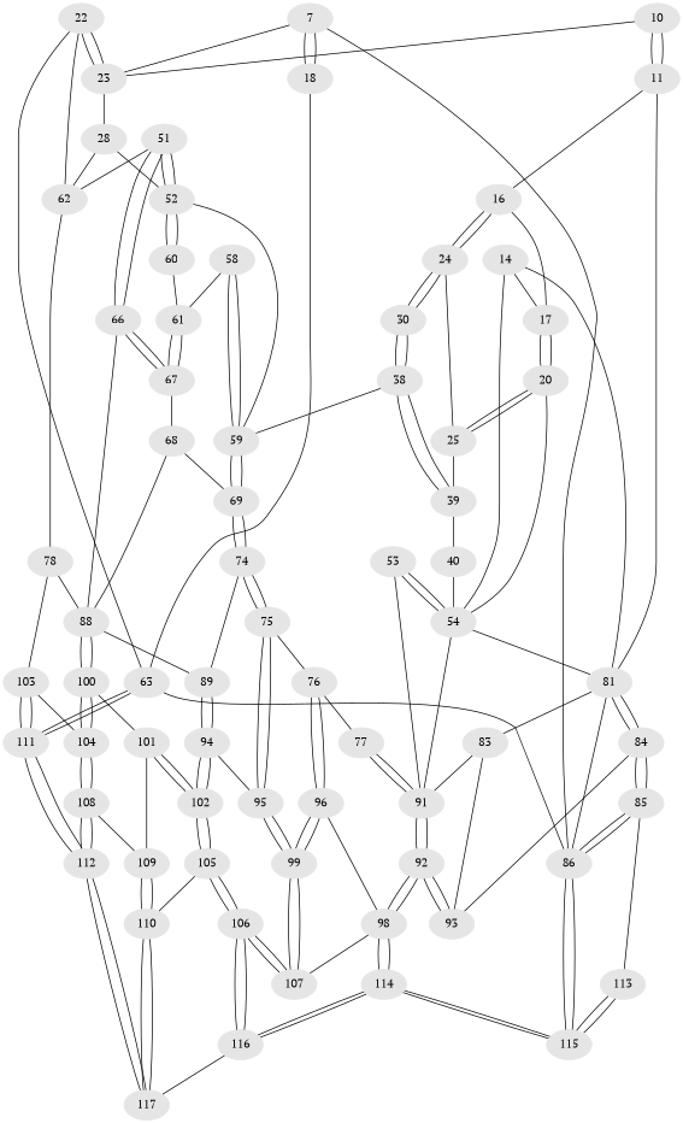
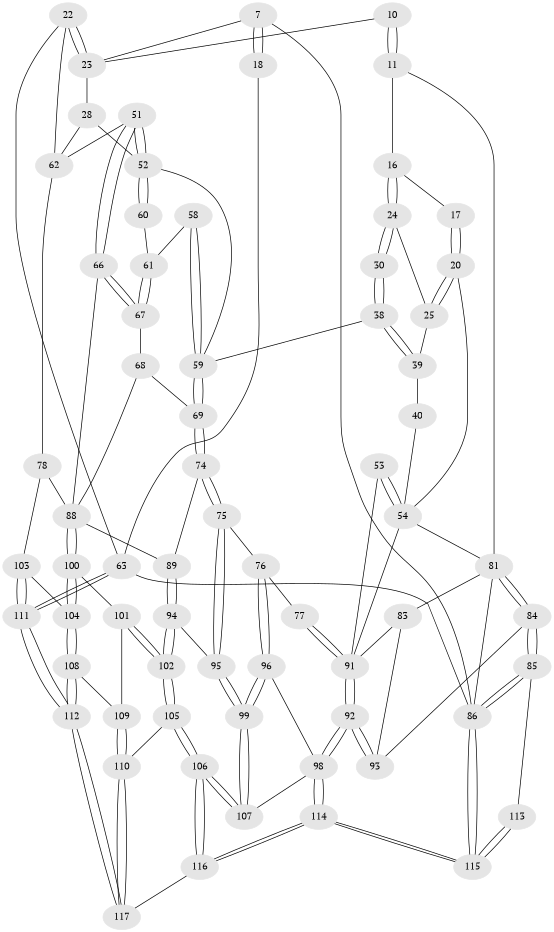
  graph {
    fontname="PT Serif"
    node [color=gray90 fontname="PT Serif" style=filled]
    edge [fontname="PT Serif"]
    7 [super="+6"]
    18
    23 [super="+9"]
    86 [super="+2"]
    63 [super="+19"]
    28 [super="+27"]
    115
    10
    11 [super="+5"]
    16
    81 [super="+57+26+15+4"]
    17
    24
    83 [super="+80+71"]
    84
-   14 [super="+13+12"]
    54 [super="+34+42"]
    20
    91 [super="+82+73+72+70"]
    25
    30
    111
    39 [super="+36"]
    22
    62 [super="+49"]
    78 [super="+64"]
    52 [super="+45+46"]
    38
    40 [super="+37"]
    59 [super="+44+43+47"]
    60
    69
    51 [super="+50"]
    66
    67
    88 [super="+87"]
    61
    53
    92
    58
    74
    68
    103
    112
    89
    100
    75
    76
    95
    94
    77
    96
    99
    98 [super="+97"]
    104
    93 [super="+90"]
    85
    113
    101
    102
    107
    114
    105
    116
    109
    108
    110
    106
    117
    7 -- 18 [weight=2]
    7 -- 18
    7 -- 23
    7 -- 86
    18 -- 63
    23 -- 28 [weight=2]
    86 -- 115
    86 -- 115
    63 -- 86 [weight=2]
    63 -- 111
    63 -- 111
    28 -- 62
    28 -- 52
    10 -- 23
    10 -- 11
    10 -- 11
    11 -- 16
    11 -- 81
    16 -- 17
    16 -- 24
    16 -- 24
    81 -- 86 [weight=2]
    81 -- 83 [weight=2]
    81 -- 84
    81 -- 84
    17 -- 20
    17 -- 20
    24 -- 25
    24 -- 30
    24 -- 30
    83 -- 91 [weight=3]
    83 -- 93
    84 -- 93
    84 -- 85
    84 -- 85
-   14 -- 81 [weight=2]
-   14 -- 17
-   14 -- 54 [weight=2]
    54 -- 81
    54 -- 91 [weight=2]
    20 -- 54
    20 -- 25
    20 -- 25
    91 -- 92
    91 -- 92
    25 -- 39
    30 -- 38
    30 -- 38
    111 -- 112
    111 -- 112
    39 -- 40 [weight=2]
    22 -- 23
    22 -- 23
    22 -- 63
    22 -- 62
    62 -- 78
    78 -- 88
    78 -- 103
    52 -- 59
    52 -- 60 [weight=2]
    52 -- 60
    38 -- 39
    38 -- 39
    38 -- 59
    40 -- 54 [weight=2]
    59 -- 69
    59 -- 69
    60 -- 61
    69 -- 74
    69 -- 74
    51 -- 62 [weight=2]
    51 -- 52
    51 -- 52
    51 -- 66
    51 -- 66
    66 -- 67
    66 -- 67
    66 -- 88
    67 -- 68
    88 -- 89
    88 -- 100
    88 -- 100
    61 -- 67
    61 -- 67
    53 -- 54 [weight=2]
    53 -- 54
    53 -- 91
    92 -- 98
    92 -- 98
    92 -- 93
    92 -- 93
    58 -- 59 [weight=2]
    58 -- 59
    58 -- 61
    74 -- 89
    74 -- 75
    74 -- 75
    68 -- 69
    68 -- 88
    103 -- 111
    103 -- 111
    103 -- 104
    112 -- 117
    112 -- 117
    89 -- 94
    89 -- 94
    100 -- 104
    100 -- 104
    100 -- 101
    75 -- 76
    75 -- 95
    75 -- 95
    76 -- 77
    76 -- 96
    76 -- 96
    95 -- 99
    95 -- 99
    94 -- 95
    94 -- 102
    94 -- 102
    77 -- 91 [weight=2]
    77 -- 91
    96 -- 99
    96 -- 99
    96 -- 98
    99 -- 107
    99 -- 107
    98 -- 107
    98 -- 114
    98 -- 114
    104 -- 108
    104 -- 108
    85 -- 86
    85 -- 86
    85 -- 113
    113 -- 115
    113 -- 115
    101 -- 102
    101 -- 102
    101 -- 109
    102 -- 105
    102 -- 105
    114 -- 115
    114 -- 115
    114 -- 116
    114 -- 116
    105 -- 110
    105 -- 106
    105 -- 106
    116 -- 117
    109 -- 110
    109 -- 110
    108 -- 112
    108 -- 112
    108 -- 109
    110 -- 117
    110 -- 117
    106 -- 107
    106 -- 107
    106 -- 116
    106 -- 116
  }
